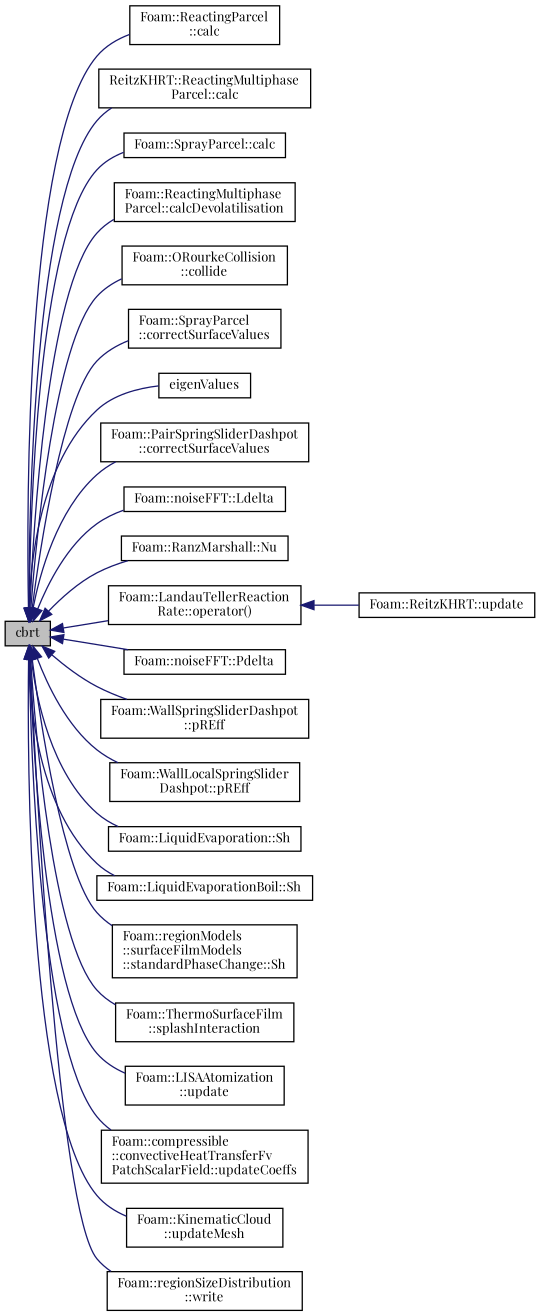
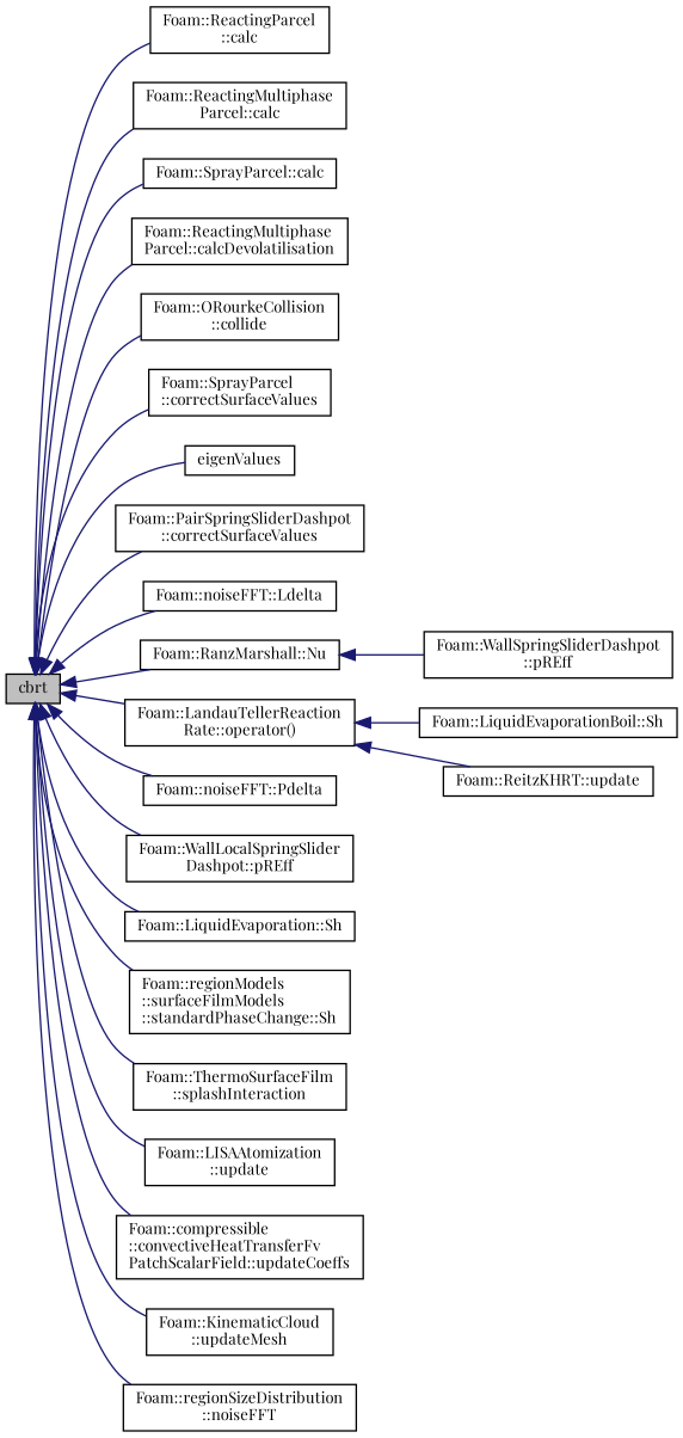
  digraph {
    fontname="Playfair Display"
    rankdir=LR
    node [color=black fontname="Playfair Display" fontsize=10 shape=record]
    edge [color=midnightblue dir=back fontname="Playfair Display" fontsize=10 labelfontname=Helvetica labelfontsize=10 style=solid]
    n1 [fillcolor=grey75 fontcolor=black height=0.2 label=cbrt style=filled width=0.4]
    n2 [height=0.2 label="Foam::ReactingParcel\l::calc" width=0.4]
-   n3 [height=0.2 label="ReitzKHRT::ReactingMultiphase\lParcel::calc" width=0.4]
+   n3 [height=0.2 label="Foam::ReactingMultiphase\lParcel::calc" width=0.4]
    n4 [height=0.2 label="Foam::SprayParcel::calc" width=0.4]
    n5 [height=0.2 label="Foam::ReactingMultiphase\lParcel::calcDevolatilisation" width=0.4]
    n6 [height=0.2 label="Foam::ORourkeCollision\l::collide" width=0.4]
    n7 [height=0.2 label="Foam::SprayParcel\l::correctSurfaceValues" width=0.4]
    n8 [height=0.2 label=eigenValues width=0.4]
    n9 [height=0.2 label="Foam::PairSpringSliderDashpot\l::correctSurfaceValues" width=0.4]
    n10 [height=0.2 label="Foam::noiseFFT::Ldelta" width=0.4]
    n11 [height=0.2 label="Foam::RanzMarshall::Nu" width=0.4]
    n12 [height=0.2 label="Foam::LandauTellerReaction\lRate::operator()" width=0.4]
    n13 [height=0.2 label="Foam::noiseFFT::Pdelta" width=0.4]
    n14 [height=0.2 label="Foam::WallSpringSliderDashpot\l::pREff" width=0.4]
    n15 [height=0.2 label="Foam::WallLocalSpringSlider\lDashpot::pREff" width=0.4]
    n16 [height=0.2 label="Foam::LiquidEvaporation::Sh" width=0.4]
    n17 [height=0.2 label="Foam::LiquidEvaporationBoil::Sh" width=0.4]
    n18 [height=0.2 label="Foam::regionModels\l::surfaceFilmModels\l::standardPhaseChange::Sh" width=0.4]
    n19 [height=0.2 label="Foam::ThermoSurfaceFilm\l::splashInteraction" width=0.4]
    n20 [height=0.2 label="Foam::LISAAtomization\l::update" width=0.4]
    n21 [height=0.2 label="Foam::compressible\l::convectiveHeatTransferFv\lPatchScalarField::updateCoeffs" width=0.4]
    n22 [height=0.2 label="Foam::KinematicCloud\l::updateMesh" width=0.4]
-   n23 [height=0.2 label="Foam::regionSizeDistribution\l::write" width=0.4]
+   n23 [height=0.2 label="Foam::regionSizeDistribution\l::noiseFFT" width=0.4]
    n24 [height=0.2 label="Foam::ReitzKHRT::update" width=0.4]
    n1 -> n2
    n1 -> n3
    n1 -> n4
    n1 -> n5
    n1 -> n6
    n1 -> n7
    n1 -> n8
    n1 -> n9
    n1 -> n10
    n1 -> n11
    n1 -> n12
    n1 -> n13
-   n1 -> n14
+   n11 -> n14
    n1 -> n15
    n1 -> n16
-   n1 -> n17
+   n12 -> n17
    n1 -> n18
    n1 -> n19
    n1 -> n20
    n1 -> n21
    n1 -> n22
    n1 -> n23
    n12 -> n24
  }
